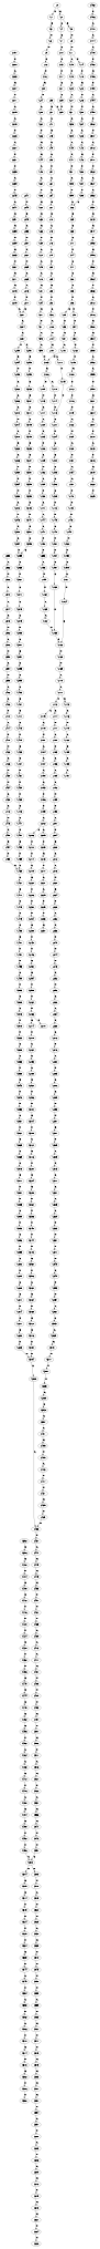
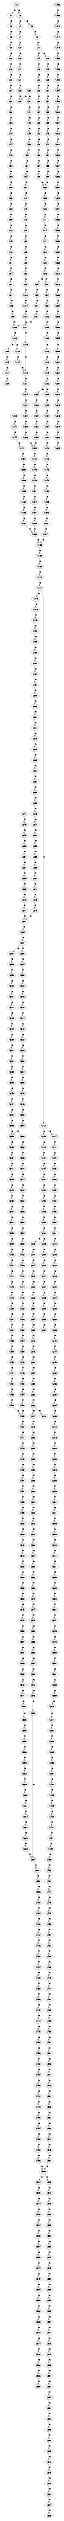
  strict digraph {
    S0
    S1
    S2
    S3
    S4
    S5
    S6
    S7
    S8
    S9
    S10
    S11
    S12
    S13
    S14
    S15
    S16
    S17
    S18
    S19
    S20
    S21
    S22
    S23
    S24
    S25
    S26
    S27
    S28
    S29
    S30
    S31
    S32
    S34
    S35
    S36
    S33
    S37
    S38
    S39
    S40
    S41
    S42
    S43
    S44
    S45
    S46
    S47
    S48
    S49
    S50
    S51
    S52
    S53
    S54
    S55
    S56
    S57
    S58
    S59
    S60
    S61
    S62
    S63
    S64
    S65
    S66
    S67
    S68
    S69
    S70
    S71
    S72
    S73
    S74
    S75
    S76
    S77
    S78
    S79
    S80
    S81
    S82
    S83
    S84
    S85
    S86
    S87
    S88
    S89
    S90
    S91
    S92
    S93
    S94
    S95
    S96
    S97
    S98
    S99
    S100
    S101
    S102
    S103
    S104
    S105
    S106
    S107
    S108
    S109
    S110
    S111
    S112
    S113
    S114
    S115
    S116
    S117
    S118
    S119
    S120
    S121
    S122
    S123
    S124
    S125
    S126
    S127
    S128
    S129
    S130
    S131
    S132
    S133
    S134
    S135
    S136
    S137
    S138
    S139
    S140
    S141
    S142
    S143
    S144
    S145
    S146
    S147
    S148
    S149
    S150
    S151
    S152
    n154 [label=S653]
    S154
    S155
    S156
    S157
    S158
    S159
    S160
    S161
    S162
    S163
    S164
    S165
    S166
    S167
    S168
    S169
    n171 [label=S770]
    S171
    S172
    S173
    S174
    S175
    S176
    S177
    S178
    S179
    S180
    S181
    S182
    S183
    S184
    S185
    S186
    S187
    S188
    S189
    S190
    S191
    S192
    S193
+   S194
    S195
    S196
    S197
    S198
    S199
    S200
    S201
    S202
    S203
    S204
    S205
    S206
    S207
    S208
    S209
    S210
    S211
    S212
    S213
    S214
    S215
    S216
    S217
    S218
    S219
    S220
    S221
    S222
    S223
    S224
    S225
    S226
    S227
    S228
    S229
    S230
    S231
    S232
    S233
    S234
    S235
    S236
    S237
    S238
    S239
    S240
    S242
    S243
    S244
    S241
    S245
    S246
    S247
    S248
    S249
    S250
    S251
    S252
    S253
    S254
    S255
    S256
    S257
    S258
    S259
    S260
    S261
    S262
    S263
    S264
    S265
    S266
    S267
    S268
    S269
    S270
    S274
    S271
    S272
    S273
    S275
    S276
    S277
    S278
    S279
    S280
    S281
    S282
    S283
    S284
    S285
    S286
    S287
    S288
    S289
    S290
    S291
    S292
    S293
    S294
    S295
    S296
    S297
    S298
    S299
    S300
    S301
    S302
    S303
    S304
    S305
    S306
    S307
    S308
    S309
    S310
    S311
    S312
    S313
    S314
    S315
    S316
    S317
    S318
    S319
    S320
    S321
    S322
    S323
    S324
    S325
    S326
    S327
    S328
    S329
    S330
    S331
    S332
    S333
    S334
    S335
    S336
    S337
    S338
    S339
    S340
    S341
    S342
    S343
    S344
    S345
    S346
    S347
    S348
    S349
    S350
    S351
    S352
    S353
    S354
    S355
    S356
    S357
    S359
    S360
    S361
    S358
    S362
    S363
    S364
    S365
    S366
    S367
    S368
    S369
    S370
    S371
    S372
    S373
    S374
    S375
    S376
    S377
    S378
    S379
    S380
    S381
    S382
    S383
    S384
    S385
    S386
    S387
    S388
    S389
    S390
    S391
    S392
    S393
    S394
    S395
    S396
    S397
    S398
    S399
    S400
    S401
    S402
    S403
    S404
    S405
    S406
    S407
    S408
    S409
    S410
    S411
    S412
    S413
    S414
    S415
    S416
    S417
    S418
    S419
    S420
    S421
    S422
    S423
    S424
    S425
    S426
    S427
    S428
    S429
    S430
    S431
    S432
    S433
    S434
    S435
    S436
    S437
    S438
    S439
    S440
    S441
    S442
    S443
    S444
    S445
    S446
    S447
    S448
    S449
    S450
    S451
    S452
    S453
    S454
    S455
    S456
    S457
    S458
    S459
    S460
    S461
    S463
    S464
    S465
    S462
    S466
    S467
    S468
    S469
    S470
    S471
    S472
    S473
    S474
    S475
    S476
    S477
    S478
    S479
    S480
    S481
    S482
    S483
    S484
    S485
    S486
    S487
    S488
    S489
    S490
    S491
    S492
    S493
    S494
    S495
    S496
    S497
    S498
    S499
    S500
    S501
    S502
    S503
    S504
    S505
    S506
    S507
    S508
    S509
    S510
    S511
    S512
    S513
    S514
    S515
    S516
    S517
    S518
    S519
    S520
    S521
    S522
    S523
    S524
    S525
    S526
    S527
    S528
    S529
    S530
    S531
    S532
    S533
    S534
    S535
    S536
    S537
    S538
    S539
    S540
    S541
    n543 [label=S642]
    S543
    S544
    S545
    S546
    S547
    S548
    S549
    S550
    S551
    S552
    S553
    S554
    S555
    S556
    S557
    S558
    S559
    S560
    S561
    S562
    S563
    S564
    S565
    S566
    S567
    S568
    S569
    S570
    S571
    S572
    S573
    S574
    S575
    S576
    S577
    S578
    S579
    S580
    S581
    S582
    S583
    S584
    S585
    S586
    S587
    S588
    S589
    S590
    S591
    S592
    S593
    S594
    S595
    S596
    S597
    S598
    S599
    S600
    S601
    S602
    S603
    S604
    S605
    S606
    S607
    S608
    S609
    S610
    S611
    S612
    S613
    S614
    S615
    S616
    S617
    S618
    S619
    S620
    S621
    S622
    S623
    S624
    S625
    S626
    S0 -> S1 [label=A]
    S0 -> S2 [label=G]
    S1 -> S3 [label=G]
    S2 -> S4 [label=C]
    S2 -> S5 [label=G]
    S3 -> S6 [label=A]
    S4 -> S7 [label=G]
    S5 -> S8 [label=A]
    S6 -> S9 [label=A]
    S7 -> S10 [label=C]
    S8 -> S11 [label=A]
    S9 -> S12 [label=G]
    S10 -> S13 [label=G]
    S11 -> S14 [label=T]
    S11 -> S15 [label=C]
    S12 -> S16 [label=T]
    S13 -> S17 [label=T]
    S14 -> S18 [label=T]
    S15 -> S19 [label=T]
    S16 -> S20 [label=G]
    S17 -> S21 [label=C]
    S18 -> S22 [label=G]
    S19 -> S23 [label=G]
    S20 -> S24 [label=T]
    S21 -> S25 [label=G]
    S22 -> S26 [label=A]
    S23 -> S27 [label=G]
    S24 -> S28 [label=C]
    S25 -> S29 [label=A]
    S26 -> S30 [label=A]
    S27 -> S31 [label=A]
    S28 -> S32 [label=C]
    S30 -> S34 [label=C]
    S31 -> S35 [label=C]
    S32 -> S36 [label=T]
    S34 -> S38 [label=C]
    S35 -> S39 [label=C]
    S36 -> S40 [label=G]
    S33 -> S29 [label=C]
    S33 -> S37 [label=G]
    S37 -> S41 [label=C]
    S38 -> S42 [label=C]
    S39 -> S43 [label=C]
    S40 -> S44 [label=G]
    S41 -> S45 [label=G]
    S42 -> S46 [label=G]
    S43 -> S47 [label=G]
    S44 -> S48 [label=C]
    S45 -> S49 [label=C]
    S46 -> S50 [label=T]
    S47 -> S51 [label=T]
    S48 -> S52 [label=C]
    S49 -> S53 [label=C]
    S50 -> S54 [label=C]
    S51 -> S55 [label=C]
    S52 -> S56 [label=T]
    S53 -> S57 [label=T]
    S54 -> S58 [label=T]
    S55 -> S59 [label=T]
    S56 -> S60 [label=G]
    S57 -> S61 [label=C]
    S58 -> S62 [label=C]
    S59 -> S62 [label=C]
    S60 -> S63 [label=G]
    S61 -> S64 [label=G]
    S62 -> S65 [label=G]
    S63 -> S66 [label=G]
    S64 -> S67 [label=G]
    S65 -> S68 [label=G]
    S66 -> S69 [label=T]
    S67 -> S70 [label=G]
    S68 -> S71 [label=C]
    S69 -> S72 [label=C]
    S70 -> S73 [label=C]
    S71 -> S74 [label=A]
    S72 -> S75 [label=C]
    S73 -> S76 [label=T]
    S74 -> S77 [label=C]
    S75 -> S78 [label=C]
    S76 -> S79 [label=C]
    S77 -> S80 [label=C]
    S78 -> S81 [label=G]
    S79 -> S82 [label=A]
    S80 -> S83 [label=G]
    S81 -> S84 [label=A]
    S82 -> S85 [label=C]
    S83 -> S86 [label=A]
    S84 -> S87 [label=G]
    S85 -> S88 [label=G]
    S86 -> S89 [label=G]
    S86 -> S90 [label=A]
    S87 -> S91 [label=T]
    S88 -> S92 [label=T]
    S89 -> S93 [label=T]
    S90 -> S94 [label=T]
    S91 -> S95 [label=C]
    S92 -> S96 [label=C]
    S93 -> S97 [label=C]
    S94 -> S98 [label=G]
    S95 -> S99 [label=C]
    S96 -> S100 [label=C]
    S97 -> S101 [label=C]
    S98 -> S102 [label=T]
    S99 -> S103 [label=A]
    S100 -> S104 [label=A]
    S101 -> S103 [label=A]
    S102 -> S105 [label=A]
    S103 -> S106 [label=G]
    S104 -> S107 [label=G]
    S105 -> S108 [label=G]
    S106 -> S109 [label=T]
    S106 -> S110 [label=C]
    S107 -> S111 [label=C]
    S108 -> S112 [label=T]
    S109 -> S113 [label=A]
    S110 -> S114 [label=T]
    S111 -> S115 [label=T]
    S112 -> S116 [label=T]
    S113 -> S117 [label=G]
    S114 -> S118 [label=T]
    S115 -> S118 [label=T]
    S116 -> S119 [label=T]
    S117 -> S120 [label=G]
    S118 -> S121 [label=C]
    S119 -> S122 [label=C]
-   S120 -> S123 [label=G]
+   S122 -> S123 [label=G]
    S121 -> S124 [label=A]
    S122 -> S125 [label=A]
    S123 -> S126 [label=T]
    S124 -> S127 [label=C]
    S125 -> S128 [label=C]
    S126 -> S129 [label=C]
    S127 -> S130 [label=G]
    S128 -> S131 [label=T]
    S129 -> S132 [label=A]
    S130 -> S133 [label=C]
    S131 -> S134 [label=C]
    S132 -> S135 [label=C]
    S133 -> S136 [label=C]
    S134 -> S137 [label=C]
-   S135 -> S138 [label=T]
+   S135 -> S139 [label=T]
    S136 -> S139 [label=C]
    S137 -> S140 [label=T]
    S138 -> S141 [label=C]
    S139 -> S142 [label=T]
    S140 -> S143 [label=T]
    S141 -> S144 [label=G]
    S142 -> S145 [label=T]
    S143 -> S146 [label=T]
    S144 -> S147 [label=C]
    S145 -> S148 [label=C]
    S146 -> S149 [label=C]
    S147 -> S150 [label=T]
    S148 -> S151 [label=A]
    S149 -> S152 [label=A]
    S150 -> n154 [label=T]
    S151 -> S154 [label=T]
    S152 -> S155 [label=T]
    n154 -> S156 [label=C]
    S154 -> S157 [label=C]
    S155 -> S158 [label=C]
    S156 -> S159 [label=A]
    S157 -> S160 [label=C]
    S158 -> S161 [label=C]
    S159 -> S162 [label=T]
    S160 -> S163 [label=A]
    S161 -> S164 [label=A]
    S162 -> S165 [label=C]
    S163 -> S166 [label=G]
    S164 -> S166 [label=G]
    S165 -> S167 [label=C]
    S166 -> S168 [label=A]
    S167 -> S163 [label=A]
    S168 -> S169 [label=A]
    S169 -> n171 [label=C]
    n171 -> S171 [label=C]
    S171 -> S172 [label=A]
    S171 -> S173 [label=G]
    S172 -> S174 [label=G]
    S172 -> S175 [label=C]
    S173 -> S176 [label=G]
    S174 -> S177 [label=A]
    S175 -> S178 [label=C]
    S176 -> S179 [label=A]
    S177 -> S180 [label=C]
    S178 -> S181 [label=A]
    S179 -> S182 [label=C]
    S180 -> S183 [label=T]
    S181 -> S184 [label=C]
    S182 -> S185 [label=G]
    S183 -> S186 [label=C]
    S184 -> S187 [label=C]
    S185 -> S188 [label=C]
    S186 -> S189 [label=C]
    S187 -> S190 [label=C]
    S188 -> S191 [label=C]
    S189 -> S192 [label=C]
    S190 -> S193 [label=C]
+   S191 -> S194 [label=C]
    S192 -> S195 [label=A]
    S193 -> S196 [label=T]
+   S194 -> S197 [label=A]
    S195 -> S198 [label=T]
    S196 -> S199 [label=T]
    S197 -> S200 [label=T]
    S198 -> S201 [label=C]
    S199 -> S202 [label=C]
    S200 -> S203 [label=C]
    S201 -> S204 [label=T]
    S202 -> S205 [label=C]
    S202 -> S206 [label=G]
    S203 -> S207 [label=G]
    S204 -> S208 [label=G]
    S205 -> S209 [label=T]
    S206 -> S210 [label=A]
    S207 -> S211 [label=T]
    S208 -> S212 [label=C]
    S209 -> S213 [label=G]
    S210 -> S214 [label=T]
    S211 -> S215 [label=C]
    S212 -> S216 [label=C]
    S213 -> S217 [label=T]
    S214 -> S218 [label=C]
    S215 -> S219 [label=C]
    S216 -> S220 [label=A]
    S217 -> S221 [label=C]
    S218 -> S222 [label=G]
    S219 -> S223 [label=T]
    S220 -> S224 [label=G]
    S221 -> S225 [label=C]
    S222 -> S226 [label=T]
    S223 -> S227 [label=C]
    S224 -> S228 [label=T]
    S225 -> S229 [label=T]
    S226 -> S230 [label=T]
    S227 -> S231 [label=T]
    S228 -> S232 [label=C]
    S229 -> S233 [label=T]
    S230 -> S234 [label=T]
    S231 -> S235 [label=T]
    S232 -> S236 [label=G]
    S233 -> S237 [label=G]
    S234 -> S238 [label=G]
    S235 -> S239 [label=C]
    S236 -> S240 [label=T]
    S238 -> S242 [label=T]
    S239 -> S243 [label=T]
    S240 -> S244 [label=A]
    S242 -> S246 [label=A]
    S243 -> S247 [label=C]
    S244 -> S248 [label=A]
    S241 -> S245 [label=A]
    S245 -> S249 [label=G]
    S246 -> S250 [label=G]
    S247 -> S251 [label=G]
    S248 -> S252 [label=G]
    S249 -> S253 [label=G]
    S250 -> S254 [label=G]
    S251 -> S255 [label=G]
    S252 -> S256 [label=A]
    S253 -> S257 [label=A]
    S254 -> S258 [label=A]
    S255 -> S259 [label=A]
    S256 -> S260 [label=G]
    S257 -> S261 [label=G]
    S258 -> S262 [label=A]
    S259 -> S263 [label=G]
    S260 -> S264 [label=G]
    S261 -> S265 [label=A]
    S262 -> S266 [label=A]
    S263 -> S267 [label=A]
    S264 -> S268 [label=G]
    S265 -> S269 [label=G]
    S266 -> S270 [label=G]
    S266 -> S274 [label=G]
    S267 -> S271 [label=G]
    S268 -> S272 [label=C]
    S269 -> S273 [label=G]
    S274 -> S278 [label=T]
    S271 -> S275 [label=G]
    S272 -> S276 [label=T]
    S273 -> S277 [label=T]
    S275 -> S279 [label=T]
    S276 -> S280 [label=C]
    S277 -> S281 [label=G]
    S278 -> S282 [label=C]
    S279 -> S281 [label=C]
    S280 -> S283 [label=T]
    S281 -> S284 [label=C]
    S282 -> S285 [label=C]
    S283 -> S286 [label=C]
    S284 -> S287 [label=C]
    S285 -> S288 [label=C]
    S286 -> S289 [label=G]
    S287 -> S290 [label=A]
    S287 -> S291 [label=G]
    S288 -> S292 [label=G]
    S289 -> S293 [label=A]
    S290 -> S294 [label=G]
    S291 -> S295 [label=G]
    S292 -> S296 [label=A]
    S293 -> S297 [label=A]
    S294 -> S298 [label=A]
    S295 -> S299 [label=T]
    S296 -> S300 [label=A]
    S297 -> S301 [label=G]
    S298 -> S302 [label=G]
    S299 -> S303 [label=G]
    S300 -> S304 [label=G]
    S301 -> S305 [label=T]
    S302 -> S306 [label=C]
    S303 -> S307 [label=G]
    S304 -> S308 [label=T]
    S305 -> S309 [label=C]
    S306 -> S310 [label=C]
    S307 -> S311 [label=C]
    S308 -> S312 [label=C]
    S309 -> S313 [label=G]
    S310 -> S314 [label=A]
    S311 -> S315 [label=G]
    S312 -> S316 [label=G]
    S313 -> S317 [label=C]
    S314 -> S318 [label=C]
    S315 -> S319 [label=T]
    S316 -> S320 [label=A]
    S317 -> S321 [label=G]
    S318 -> S322 [label=G]
    S319 -> S323 [label=G]
    S320 -> S324 [label=G]
    S321 -> S325 [label=G]
    S322 -> S326 [label=G]
    S323 -> S327 [label=G]
    S324 -> S328 [label=G]
    S325 -> S329 [label=C]
    S326 -> S330 [label=T]
    S327 -> S331 [label=T]
    S328 -> S332 [label=T]
    S329 -> S333 [label=T]
    S330 -> S334 [label=T]
    S331 -> S335 [label=A]
    S332 -> S336 [label=A]
    S333 -> S337 [label=A]
    S334 -> S338 [label=A]
    S335 -> S339 [label=T]
    S336 -> S340 [label=T]
    S337 -> S341 [label=T]
    S338 -> S342 [label=C]
    S339 -> S343 [label=G]
    S340 -> S344 [label=A]
    S341 -> S345 [label=A]
    S342 -> S346 [label=T]
    S343 -> S347 [label=A]
    S344 -> S348 [label=A]
    S345 -> S349 [label=G]
    S346 -> S350 [label=G]
    S347 -> S351 [label=G]
    S348 -> S352 [label=G]
    S349 -> S353 [label=T]
    S350 -> S354 [label=C]
    S351 -> S355 [label=C]
    S352 -> S356 [label=T]
    S353 -> S357 [label=A]
    S354 -> S359 [label=A]
    S355 -> S359 [label=G]
    S356 -> S360 [label=C]
    S357 -> S361 [label=G]
    S359 -> S363 [label=G]
    S360 -> S364 [label=G]
    S361 -> S365 [label=C]
    S358 -> S362 [label=G]
    S362 -> S366 [label=A]
    S363 -> S367 [label=T]
    S364 -> S368 [label=T]
    S365 -> S369 [label=C]
    S366 -> S370 [label=C]
    S367 -> S371 [label=C]
    S368 -> S372 [label=G]
    S369 -> S373 [label=G]
    S370 -> S374 [label=G]
    S371 -> S375 [label=G]
    S372 -> S376 [label=G]
    S373 -> S377 [label=A]
    S374 -> S378 [label=G]
    S375 -> S379 [label=C]
    S376 -> S380 [label=T]
    S377 -> S381 [label=A]
    S378 -> S382 [label=A]
    S379 -> S383 [label=A]
    S380 -> S384 [label=A]
    S381 -> S385 [label=A]
    S382 -> S386 [label=C]
    S383 -> S387 [label=C]
    S384 -> S388 [label=C]
    S385 -> S389 [label=C]
    S386 -> S390 [label=A]
    S387 -> S391 [label=G]
-   S388 -> S433 [label=C]
+   S388 -> S392 [label=C]
    S389 -> S393 [label=C]
    S390 -> S394 [label=C]
    S391 -> S395 [label=C]
    S392 -> S396 [label=G]
    S393 -> S397 [label=C]
    S394 -> S398 [label=A]
    S395 -> S399 [label=G]
    S396 -> S400 [label=G]
    S397 -> S401 [label=C]
    S398 -> S402 [label=C]
    S399 -> S403 [label=C]
    S400 -> S404 [label=T]
    S401 -> S405 [label=G]
    S402 -> S406 [label=C]
    S403 -> S407 [label=G]
    S404 -> S408 [label=G]
    S405 -> S409 [label=A]
    S406 -> S410 [label=T]
    S407 -> S411 [label=G]
    S408 -> S412 [label=G]
    S409 -> S413 [label=C]
    S410 -> S414 [label=C]
    S411 -> S415 [label=C]
    S412 -> S416 [label=T]
    S413 -> S417 [label=T]
    S414 -> S418 [label=T]
    S415 -> S419 [label=T]
    S416 -> S420 [label=T]
    S417 -> S421 [label=A]
    S418 -> S422 [label=A]
    S419 -> S423 [label=G]
    S420 -> S424 [label=A]
    S421 -> S425 [label=G]
    S422 -> S426 [label=G]
    S423 -> S427 [label=G]
    S424 -> S428 [label=G]
    S425 -> S429 [label=A]
    S426 -> S430 [label=A]
    S427 -> S431 [label=A]
    S428 -> S432 [label=A]
    S429 -> S433 [label=A]
    S430 -> S434 [label=A]
    S431 -> S435 [label=A]
    S432 -> S436 [label=A]
    S433 -> S437 [label=T]
    S434 -> S438 [label=C]
    S435 -> S439 [label=T]
    S436 -> S440 [label=G]
    S437 -> S441 [label=C]
    S438 -> S442 [label=G]
    S439 -> S443 [label=G]
    S440 -> S444 [label=G]
    S441 -> S445 [label=G]
    S442 -> S446 [label=A]
    S443 -> S447 [label=G]
    S444 -> S448 [label=G]
    S445 -> S449 [label=G]
    S446 -> S450 [label=G]
    S447 -> S451 [label=G]
    S448 -> S452 [label=G]
    S449 -> S453 [label=G]
    S450 -> S454 [label=G]
    S451 -> S455 [label=G]
    S452 -> S456 [label=G]
    S453 -> S457 [label=T]
    S454 -> S458 [label=T]
    S455 -> S459 [label=T]
    S456 -> S460 [label=T]
    S457 -> S461 [label=A]
    S458 -> S463 [label=G]
    S459 -> S463 [label=C]
    S460 -> S464 [label=C]
    S461 -> S465 [label=T]
    S463 -> S467 [label=C]
    S464 -> S468 [label=C]
    S465 -> S469 [label=C]
    S462 -> S466 [label=T]
    S466 -> S470 [label=C]
    S467 -> S471 [label=G]
    S468 -> S472 [label=G]
    S469 -> S473 [label=C]
    S470 -> S474 [label=C]
    S471 -> S475 [label=C]
    S472 -> S476 [label=T]
    S473 -> S477 [label=C]
    S474 -> S478 [label=C]
    S475 -> S479 [label=C]
    S476 -> S480 [label=C]
    S477 -> S481 [label=G]
    S478 -> S482 [label=T]
    S479 -> S483 [label=G]
    S480 -> S484 [label=G]
    S481 -> S485 [label=A]
    S482 -> S486 [label=G]
    S483 -> S487 [label=G]
    S484 -> S488 [label=G]
    S485 -> S489 [label=A]
    S486 -> S490 [label=T]
    S487 -> S491 [label=A]
    S488 -> S492 [label=A]
    S489 -> S493 [label=A]
    S490 -> S494 [label=C]
    S491 -> S495 [label=A]
    S492 -> S496 [label=A]
    S493 -> S497 [label=G]
    S494 -> S498 [label=C]
    S495 -> S499 [label=C]
    S496 -> S500 [label=C]
    S497 -> S501 [label=T]
    S498 -> S502 [label=T]
    S499 -> S503 [label=T]
    S500 -> S504 [label=A]
    S500 -> S505 [label=T]
    S501 -> S506 [label=G]
    S502 -> S507 [label=A]
    S503 -> S508 [label=G]
    S504 -> S509 [label=G]
    S505 -> S510 [label=A]
    S506 -> S511 [label=T]
    S507 -> S512 [label=C]
    S508 -> S513 [label=C]
    S509 -> S514 [label=G]
    S510 -> S515 [label=C]
    S511 -> S516 [label=C]
    S512 -> S517 [label=T]
    S513 -> S518 [label=A]
    S514 -> S519 [label=A]
    S515 -> S520 [label=A]
    S516 -> S521 [label=G]
    S517 -> S522 [label=A]
    S518 -> S523 [label=A]
    S519 -> S524 [label=A]
    S520 -> S525 [label=A]
    S521 -> S526 [label=T]
    S522 -> S527 [label=C]
    S523 -> S528 [label=C]
    S524 -> S529 [label=T]
    S525 -> S530 [label=C]
    S526 -> S531 [label=C]
    S527 -> S532 [label=C]
    S528 -> S533 [label=C]
    S529 -> S534 [label=A]
    S530 -> S535 [label=G]
    S531 -> S536 [label=G]
    S532 -> S537 [label=A]
    S533 -> S538 [label=A]
    S534 -> S539 [label=G]
    S535 -> S540 [label=A]
    S536 -> S541 [label=G]
    S537 -> n543 [label=G]
    S538 -> S543 [label=G]
    S539 -> S544 [label=T]
    S540 -> S545 [label=A]
    S541 -> S546 [label=A]
    n543 -> S547 [label=G]
    S543 -> S548 [label=A]
    S544 -> S549 [label=C]
    S545 -> S550 [label=A]
    S546 -> S551 [label=A]
    S547 -> S552 [label=A]
    S548 -> S553 [label=A]
    S549 -> S554 [label=T]
    S550 -> S555 [label=A]
    S551 -> S500 [label=C]
    S552 -> S556 [label=G]
    S553 -> S557 [label=C]
    S554 -> S558 [label=C]
    S555 -> S559 [label=C]
    S556 -> S560 [label=A]
    S557 -> S561 [label=A]
    S558 -> S562 [label=T]
    S559 -> S563 [label=A]
    S560 -> S564 [label=G]
    S561 -> S565 [label=G]
    S562 -> S566 [label=C]
    S563 -> S567 [label=G]
    S564 -> S568 [label=T]
    S565 -> S569 [label=C]
    S566 -> S570 [label=T]
    S567 -> S571 [label=A]
    S568 -> S572 [label=C]
    S569 -> S573 [label=C]
    S570 -> S574 [label=G]
    S571 -> S575 [label=A]
    S572 -> S576 [label=A]
    S573 -> S577 [label=G]
    S574 -> S578 [label=A]
    S575 -> S579 [label=G]
    S576 -> S580 [label=G]
    S577 -> S581 [label=T]
    S578 -> S582 [label=G]
    S579 -> S583 [label=G]
    S580 -> S584 [label=G]
    S581 -> S585 [label=A]
    S582 -> S586 [label=T]
    S583 -> S587 [label=G]
    S584 -> S588 [label=A]
    S585 -> S589 [label=C]
    S586 -> S590 [label=A]
    S587 -> S591 [label=G]
    S588 -> S592 [label=C]
    S589 -> S593 [label=T]
    S591 -> S594 [label=T]
    S592 -> S595 [label=C]
    S593 -> S596 [label=C]
    S594 -> S597 [label=C]
    S595 -> S598 [label=A]
    S596 -> S599 [label=T]
    S597 -> S600 [label=T]
    S598 -> S601 [label=G]
    S599 -> S602 [label=G]
    S600 -> S603 [label=C]
    S601 -> S604 [label=T]
    S602 -> S605 [label=T]
    S603 -> S606 [label=T]
    S604 -> S607 [label=C]
    S605 -> S608 [label=C]
    S606 -> S609 [label=C]
    S607 -> S610 [label=T]
    S608 -> S611 [label=G]
    S609 -> S612 [label=G]
    S610 -> S613 [label=C]
    S611 -> S614 [label=T]
    S612 -> S615 [label=T]
    S613 -> S616 [label=T]
    S614 -> S617 [label=G]
    S615 -> S618 [label=G]
    S616 -> S619 [label=G]
    S617 -> S620 [label=G]
    S618 -> S621 [label=G]
    S619 -> S622 [label=T]
    S620 -> S623 [label=T]
    S621 -> S624 [label=T]
    S622 -> S625 [label=A]
    S623 -> S384 [label=A]
    S624 -> S626 [label=A]
  }
